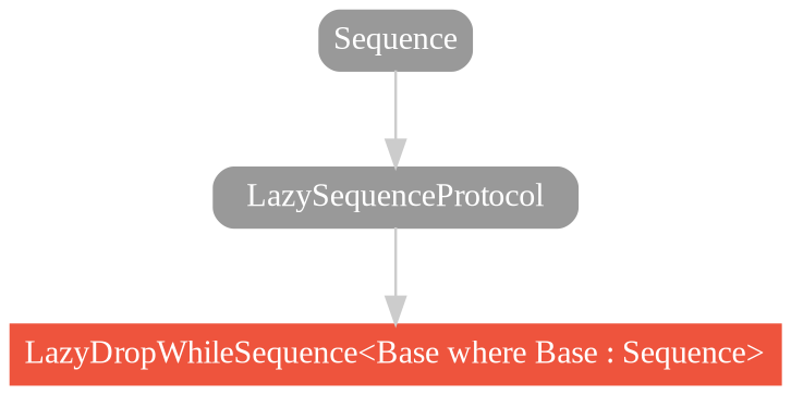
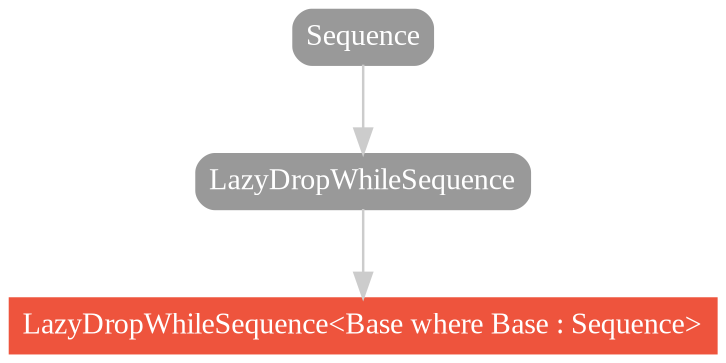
  strict digraph {
    fontname="Liberation Serif"
    node [color="#999999" fillcolor="#999999" fontcolor=white fontname="Liberation Serif" fontsize=12 margin="0.07,0.05" shape=box style="filled,rounded"]
    edge [color="#cccccc" fontname="Liberation Serif"]
    "LazyDropWhileSequence<Base where Base : Sequence>" [color="#ee543d" fillcolor="#ee543d" height=0.3 style=filled]
-   LazySequenceProtocol [height=0.3]
+   LazySequenceProtocol [height=0.3 label=LazyDropWhileSequence]
    Sequence [height=0.3]
    subgraph sub_1 {
      rank=max
      "LazyDropWhileSequence<Base where Base : Sequence>"
    }
    LazySequenceProtocol -> "LazyDropWhileSequence<Base where Base : Sequence>"
    Sequence -> LazySequenceProtocol
  }
